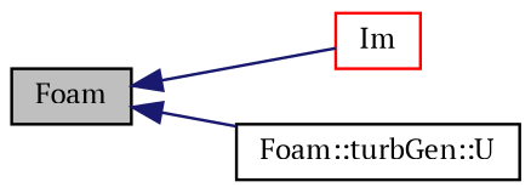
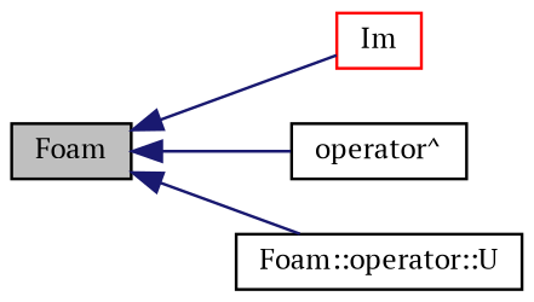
  digraph {
    fontname="PT Serif"
    rankdir=LR
    node [color=black fontname="PT Serif" fontsize=10 shape=record]
    edge [color=midnightblue dir=back fontname="PT Serif" fontsize=10 labelfontname=Helvetica labelfontsize=10 style=solid]
    n1 [fillcolor=grey75 fontcolor=black height=0.2 label=Foam style=filled width=0.4]
    n2 [color=red height=0.2 label=Im width=0.4]
-   n4 [height=0.2 label="Foam::turbGen::U" width=0.4]
+   n3 [height=0.2 label="operator^" width=0.4]
+   n4 [height=0.2 label="Foam::operator::U" width=0.4]
    n1 -> n2
+   n1 -> n3
    n1 -> n4
  }
